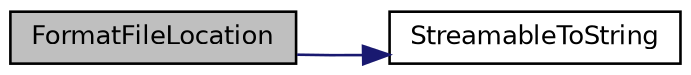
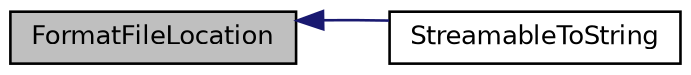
  digraph {
    rankdir=LR
    node [color=black fontname=Helvetica fontsize=10 shape=record]
    n1 [fillcolor=grey75 fontcolor=black height=0.2 label=FormatFileLocation style=filled width=0.4]
    n2 [height=0.2 label=StreamableToString width=0.4]
-   n1 -> n2 [color=midnightblue fontname=Helvetica fontsize=10 labelfontname=Helvetica labelfontsize=10 style=solid]
+   n2 -> n1 [color=midnightblue fontname=Helvetica fontsize=10 labelfontname=Helvetica labelfontsize=10 style=solid]
  }
